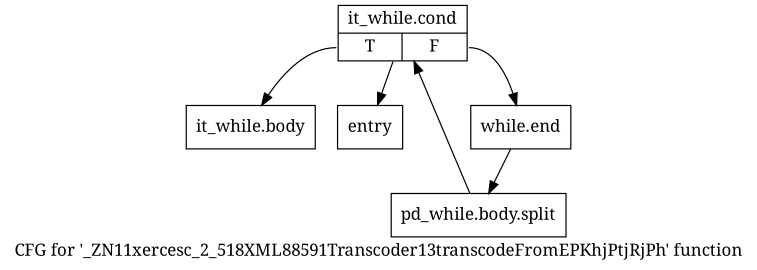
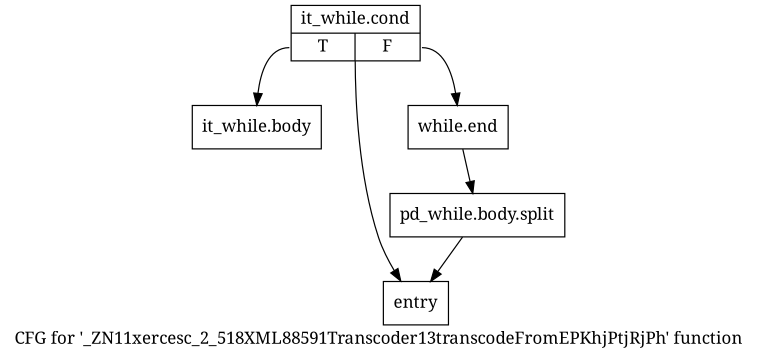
  digraph {
    fontname="Noto Serif"
    label="CFG for '_ZN11xercesc_2_518XML88591Transcoder13transcodeFromEPKhjPtjRjPh' function"
    node [fontname="Noto Serif" shape=record]
    edge [fontname="Noto Serif"]
    n1 [label="{entry}"]
    n2 [label="{it_while.cond|{<s0>T|<s1>F}}"]
    n3 [label="{it_while.body}"]
    n4 [label="{while.end}"]
    n5 [label="{pd_while.body.split}"]
    n2 -> n1
    n2 -> n3 [tailport=s0]
    n2 -> n4 [tailport=s1]
    n4 -> n5
-   n5 -> n2
+   n5 -> n1
  }
